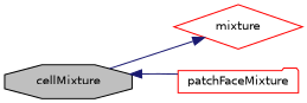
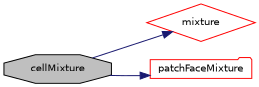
  digraph {
    rankdir=LR
    node [color=red fontname=Helvetica fontsize=10]
    edge [arrowhead=normal color=midnightblue fontname=Helvetica fontsize=10 labelfontname=Helvetica labelfontsize=10 style=solid]
    n1 [color=black fillcolor=grey75 fontcolor=black height=0.2 label=cellMixture shape=octagon style=filled width=0.4]
    n2 [height=0.2 label=mixture shape=diamond width=0.4]
    n3 [height=0.2 label=patchFaceMixture shape=folder width=0.4]
    n1 -> n2
-   n3 -> n1
+   n1 -> n3
  }
